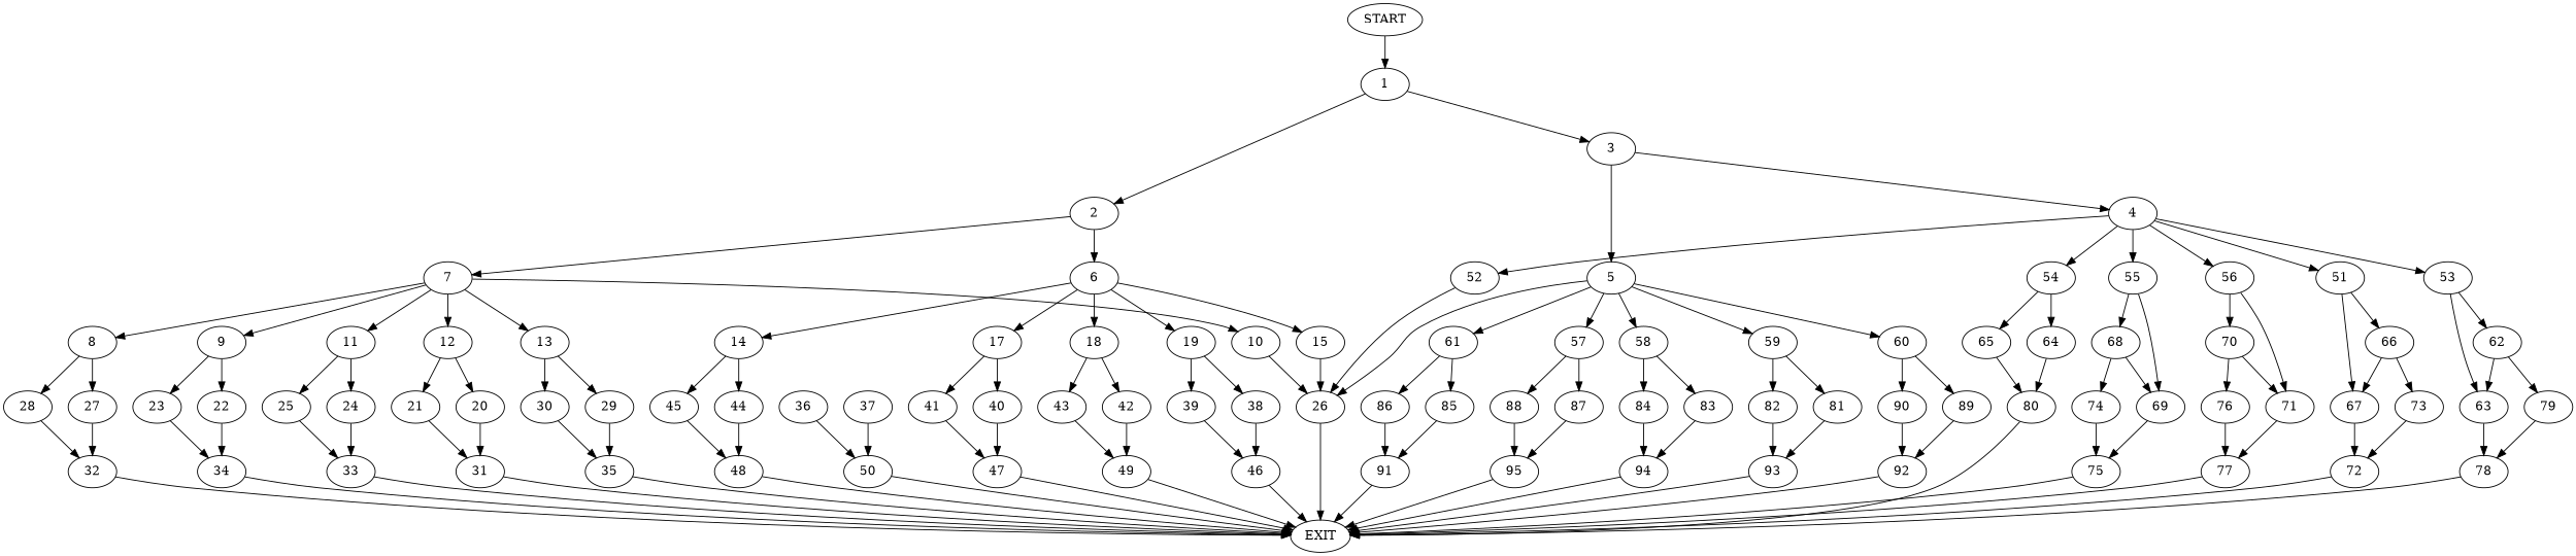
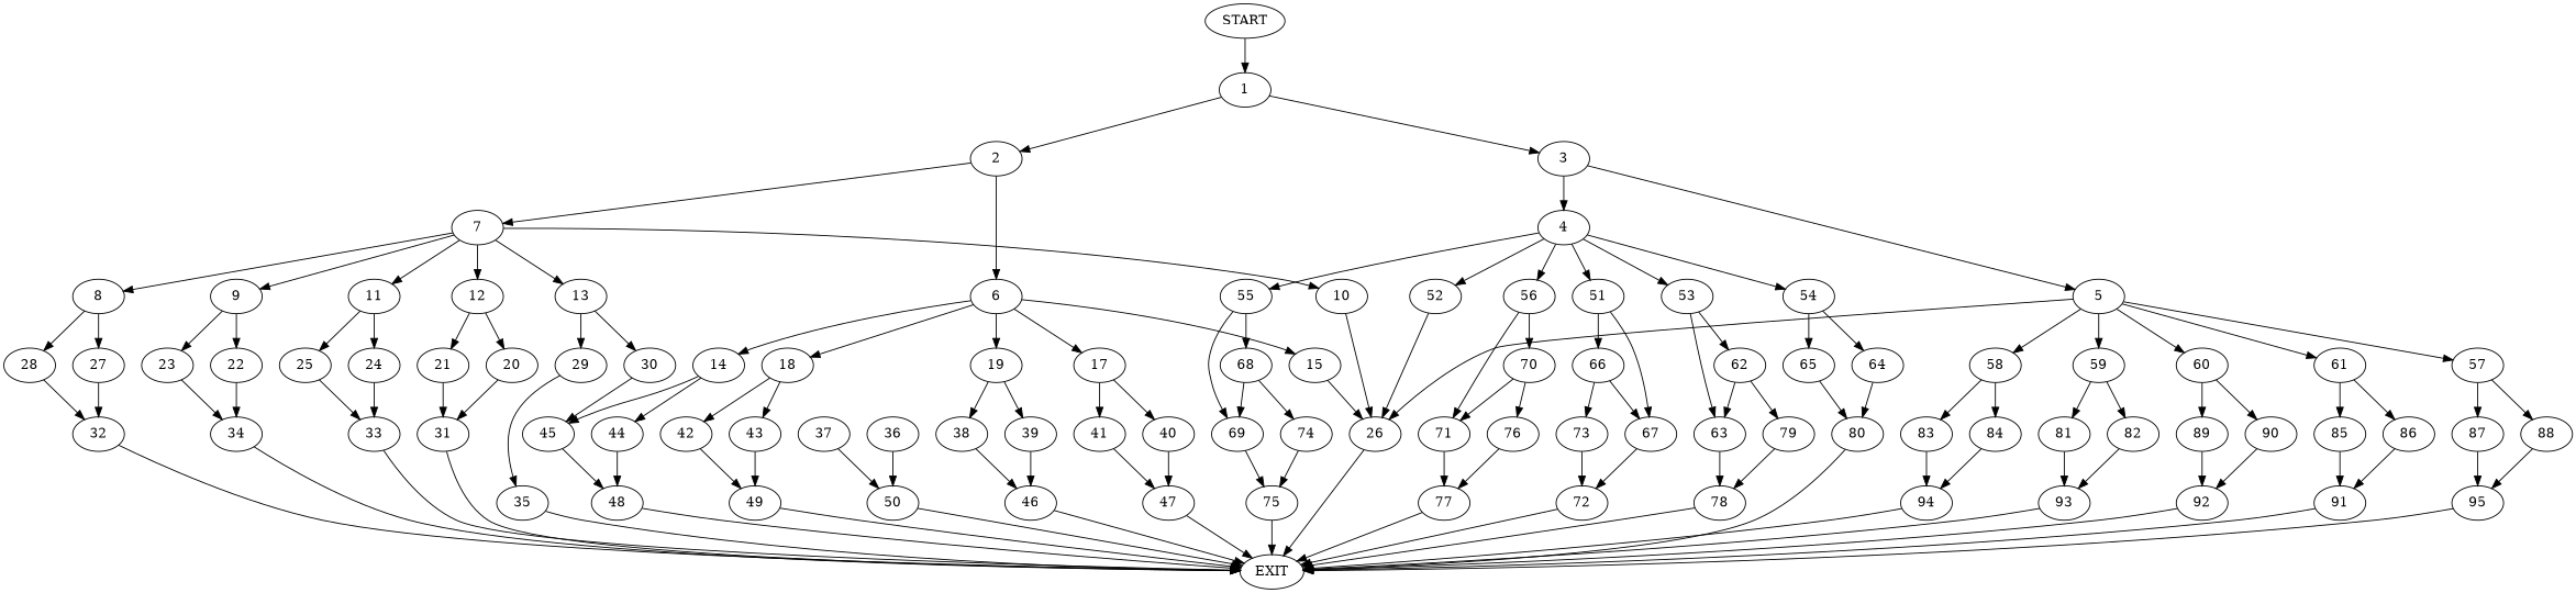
  digraph {
    n1 [label=START]
    1
    2
    3
    n5 [label=EXIT]
    6
    7
    4
    5
    14
    15
    17
    18
    19
    8
    9
    10
    11
    12
    13
    51
    52
    53
    54
    55
    56
    26
    57
    58
    59
    60
    61
    66
    67
    62
    63
    64
    65
    68
    69
    70
    71
    87
    88
    83
    84
    81
    82
    89
    90
    85
    86
    44
    45
    40
    41
    42
    43
    38
    39
    27
    28
    22
    23
    24
    25
    20
    21
    29
    30
    32
    34
    33
    31
    35
    48
    36
    50
    37
    47
    49
    46
    73
    72
    79
    78
    80
    74
    75
    76
    77
    95
    94
    93
    92
    91
    n1 -> 1
    1 -> 2
    1 -> 3
    2 -> 6
    2 -> 7
    3 -> 4
    3 -> 5
    6 -> 14
    6 -> 15
    6 -> 17
    6 -> 18
    6 -> 19
    7 -> 8
    7 -> 9
    7 -> 10
    7 -> 11
    7 -> 12
    7 -> 13
    4 -> 51
    4 -> 52
    4 -> 53
    4 -> 54
    4 -> 55
    4 -> 56
    5 -> 26
    5 -> 57
    5 -> 58
    5 -> 59
    5 -> 60
    5 -> 61
    14 -> 44
    14 -> 45
    15 -> 26
    17 -> 40
    17 -> 41
    18 -> 42
    18 -> 43
    19 -> 38
    19 -> 39
    8 -> 27
    8 -> 28
    9 -> 22
    9 -> 23
    10 -> 26
    11 -> 24
    11 -> 25
    12 -> 20
    12 -> 21
    13 -> 29
    13 -> 30
    51 -> 66
    51 -> 67
    52 -> 26
    53 -> 62
    53 -> 63
    54 -> 64
    54 -> 65
    55 -> 68
    55 -> 69
    56 -> 70
    56 -> 71
    26 -> n5
    57 -> 87
    57 -> 88
    58 -> 83
    58 -> 84
    59 -> 81
    59 -> 82
    60 -> 89
    60 -> 90
    61 -> 85
    61 -> 86
    66 -> 67
    66 -> 73
    67 -> 72
    62 -> 63
    62 -> 79
    63 -> 78
    64 -> 80
    65 -> 80
    68 -> 69
    68 -> 74
    69 -> 75
    70 -> 71
    70 -> 76
    71 -> 77
    87 -> 95
    88 -> 95
    83 -> 94
    84 -> 94
    81 -> 93
    82 -> 93
    89 -> 92
    90 -> 92
    85 -> 91
    86 -> 91
    44 -> 48
    45 -> 48
    40 -> 47
    41 -> 47
    42 -> 49
    43 -> 49
    38 -> 46
    39 -> 46
    27 -> 32
    28 -> 32
    22 -> 34
    23 -> 34
    24 -> 33
    25 -> 33
    20 -> 31
    21 -> 31
    29 -> 35
-   30 -> 35
+   30 -> 45
    32 -> n5
    34 -> n5
    33 -> n5
    31 -> n5
    35 -> n5
    48 -> n5
    36 -> 50
    50 -> n5
    37 -> 50
    47 -> n5
    49 -> n5
    46 -> n5
    73 -> 72
    72 -> n5
    79 -> 78
    78 -> n5
    80 -> n5
    74 -> 75
    75 -> n5
    76 -> 77
    77 -> n5
    95 -> n5
    94 -> n5
    93 -> n5
    92 -> n5
    91 -> n5
  }
